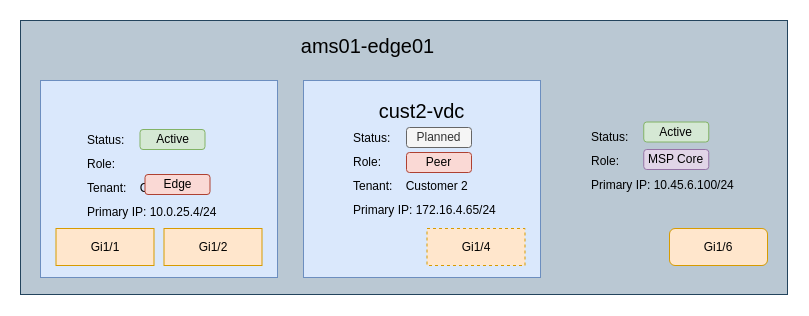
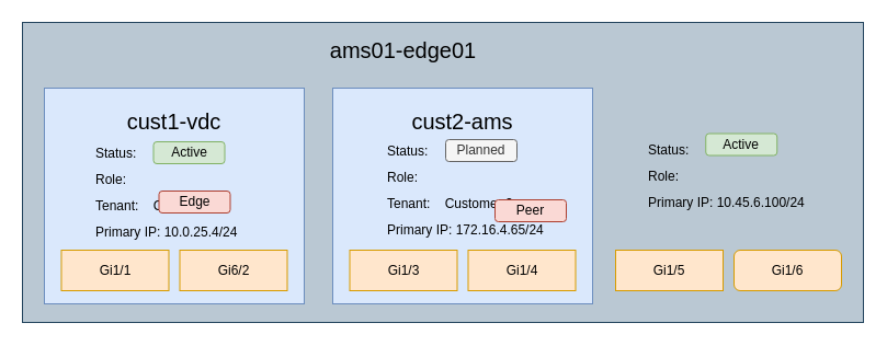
  <mxCell id="0" />
  <mxCell id="1" parent="0" />
  <mxCell id="2" value="" style="rounded=0;whiteSpace=wrap;html=1;fontFamily=Architects Daughter;fontSource=https%3A%2F%2Ffonts.googleapis.com%2Fcss%3Ffamily%3DArchitects%2BDaughter;align=center;fillColor=#bac8d3;strokeColor=#23445d;" vertex="1" parent="1"><mxGeometry x="20" y="20" width="767" height="274" as="geometry" /></mxCell>
  <mxCell id="3" value="" style="rounded=0;whiteSpace=wrap;html=1;fontFamily=Architects Daughter;fontSource=https%3A%2F%2Ffonts.googleapis.com%2Fcss%3Ffamily%3DArchitects%2BDaughter;fillColor=#dae8fc;strokeColor=#6c8ebf;" vertex="1" parent="1"><mxGeometry x="40" y="80" width="237" height="197" as="geometry" /></mxCell>
  <mxCell id="4" value="" style="rounded=0;whiteSpace=wrap;html=1;fontFamily=Architects Daughter;fontSource=https%3A%2F%2Ffonts.googleapis.com%2Fcss%3Ffamily%3DArchitects%2BDaughter;fillColor=#dae8fc;strokeColor=#6c8ebf;" vertex="1" parent="1"><mxGeometry x="303" y="80" width="237" height="197" as="geometry" /></mxCell>
  <mxCell id="5" value="&lt;font face=&quot;Helvetica&quot;&gt;Gi1/1&lt;/font&gt;" style="rounded=0;whiteSpace=wrap;html=1;fontFamily=Architects Daughter;fontSource=https%3A%2F%2Ffonts.googleapis.com%2Fcss%3Ffamily%3DArchitects%2BDaughter;fillColor=#ffe6cc;strokeColor=#d79b00;" vertex="1" parent="1"><mxGeometry x="55.5" y="228" width="98" height="37" as="geometry" /></mxCell>
- <mxCell id="6" value="&lt;font face=&quot;Helvetica&quot;&gt;Gi1/2&lt;/font&gt;" style="rounded=0;whiteSpace=wrap;html=1;fontFamily=Architects Daughter;fontSource=https%3A%2F%2Ffonts.googleapis.com%2Fcss%3Ffamily%3DArchitects%2BDaughter;fillColor=#ffe6cc;strokeColor=#d79b00;" vertex="1" parent="1"><mxGeometry x="163.5" y="228" width="98" height="37" as="geometry" /></mxCell>
- <mxCell id="8" value="Gi1/4" style="rounded=0;whiteSpace=wrap;html=1;fontFamily=Helvetica;fillColor=#ffe6cc;strokeColor=#d79b00;dashed=1;" vertex="1" parent="1"><mxGeometry x="426.5" y="228" width="98" height="37" as="geometry" /></mxCell>
+ <mxCell id="6" value="&lt;font face=&quot;Helvetica&quot;&gt;Gi6/2&lt;/font&gt;" style="rounded=0;whiteSpace=wrap;html=1;fontFamily=Architects Daughter;fontSource=https%3A%2F%2Ffonts.googleapis.com%2Fcss%3Ffamily%3DArchitects%2BDaughter;fillColor=#ffe6cc;strokeColor=#d79b00;" vertex="1" parent="1"><mxGeometry x="163.5" y="228" width="98" height="37" as="geometry" /></mxCell>
+ <mxCell id="7" value="Gi1/3" style="rounded=0;whiteSpace=wrap;html=1;fontFamily=Helvetica;fillColor=#ffe6cc;strokeColor=#d79b00;" vertex="1" parent="1"><mxGeometry x="318.5" y="228" width="98" height="37" as="geometry" /></mxCell>
+ <mxCell id="8" value="Gi1/4" style="rounded=0;whiteSpace=wrap;html=1;fontFamily=Helvetica;fillColor=#ffe6cc;strokeColor=#d79b00;" vertex="1" parent="1"><mxGeometry x="426.5" y="228" width="98" height="37" as="geometry" /></mxCell>
  <mxCell id="9" value="&lt;font face=&quot;Helvetica&quot;&gt;ams01-edge01&lt;/font&gt;" style="text;strokeColor=none;fillColor=none;html=1;align=center;verticalAlign=middle;whiteSpace=wrap;rounded=0;fontSize=20;fontFamily=Architects Daughter;fontSource=https%3A%2F%2Ffonts.googleapis.com%2Fcss%3Ffamily%3DArchitects%2BDaughter;" vertex="1" parent="1"><mxGeometry x="272" y="30" width="191" height="30" as="geometry" /></mxCell>
- <mxCell id="11" value="&lt;font face=&quot;Helvetica&quot;&gt;cust2-vdc&lt;/font&gt;" style="text;strokeColor=none;fillColor=none;html=1;align=center;verticalAlign=middle;whiteSpace=wrap;rounded=0;fontSize=20;fontFamily=Architects Daughter;fontSource=https%3A%2F%2Ffonts.googleapis.com%2Fcss%3Ffamily%3DArchitects%2BDaughter;" vertex="1" parent="1"><mxGeometry x="326" y="95" width="191" height="30" as="geometry" /></mxCell>
+ <mxCell id="10" value="&lt;font face=&quot;Helvetica&quot;&gt;cust1-vdc&lt;/font&gt;" style="text;strokeColor=none;fillColor=none;html=1;align=center;verticalAlign=middle;whiteSpace=wrap;rounded=0;fontSize=20;fontFamily=Architects Daughter;fontSource=https%3A%2F%2Ffonts.googleapis.com%2Fcss%3Ffamily%3DArchitects%2BDaughter;" vertex="1" parent="1"><mxGeometry x="63" y="95" width="191" height="30" as="geometry" /></mxCell>
+ <mxCell id="11" value="&lt;font face=&quot;Helvetica&quot;&gt;cust2-ams&lt;/font&gt;" style="text;strokeColor=none;fillColor=none;html=1;align=center;verticalAlign=middle;whiteSpace=wrap;rounded=0;fontSize=20;fontFamily=Architects Daughter;fontSource=https%3A%2F%2Ffonts.googleapis.com%2Fcss%3Ffamily%3DArchitects%2BDaughter;" vertex="1" parent="1"><mxGeometry x="326" y="95" width="191" height="30" as="geometry" /></mxCell>
  <mxCell id="12" value="&lt;font style=&quot;font-size: 12px;&quot;&gt;Status:&amp;nbsp;&lt;/font&gt;&lt;div&gt;&lt;font style=&quot;font-size: 12px;&quot;&gt;Role:&lt;/font&gt;&lt;/div&gt;&lt;div&gt;&lt;font style=&quot;font-size: 12px;&quot;&gt;Tenant:&amp;nbsp; &amp;nbsp; Customer 1&lt;/font&gt;&lt;/div&gt;&lt;div&gt;&lt;font style=&quot;font-size: 12px;&quot;&gt;Primary IP: 10.0.25.4/24&amp;nbsp;&lt;/font&gt;&lt;/div&gt;" style="text;strokeColor=none;fillColor=none;html=1;align=left;verticalAlign=middle;whiteSpace=wrap;rounded=0;fontSize=20;fontFamily=Helvetica;" vertex="1" parent="1"><mxGeometry x="84.5" y="129" width="148" height="85" as="geometry" /></mxCell>
  <mxCell id="13" value="&lt;font face=&quot;Helvetica&quot;&gt;Active&lt;/font&gt;" style="rounded=1;whiteSpace=wrap;html=1;fontFamily=Architects Daughter;fontSource=https%3A%2F%2Ffonts.googleapis.com%2Fcss%3Ffamily%3DArchitects%2BDaughter;fillColor=#d5e8d4;strokeColor=#82b366;" vertex="1" parent="1"><mxGeometry x="139.5" y="129" width="65" height="20" as="geometry" /></mxCell>
  <mxCell id="14" value="&lt;font face=&quot;Helvetica&quot;&gt;Edge&lt;/font&gt;" style="rounded=1;whiteSpace=wrap;html=1;fontFamily=Architects Daughter;fontSource=https%3A%2F%2Ffonts.googleapis.com%2Fcss%3Ffamily%3DArchitects%2BDaughter;fillColor=#fad9d5;strokeColor=#ae4132;" vertex="1" parent="1"><mxGeometry x="144.5" y="174" width="65" height="20" as="geometry" /></mxCell>
  <mxCell id="15" value="&lt;font style=&quot;font-size: 12px;&quot;&gt;Status:&amp;nbsp;&lt;/font&gt;&lt;div&gt;&lt;font style=&quot;font-size: 12px;&quot;&gt;Role:&lt;/font&gt;&lt;/div&gt;&lt;div&gt;&lt;font style=&quot;font-size: 12px;&quot;&gt;Tenant:&amp;nbsp; &amp;nbsp; Customer 2&lt;/font&gt;&lt;/div&gt;&lt;div&gt;&lt;font style=&quot;font-size: 12px;&quot;&gt;Primary IP: 172.16.4.65/24&amp;nbsp;&lt;/font&gt;&lt;/div&gt;" style="text;strokeColor=none;fillColor=none;html=1;align=left;verticalAlign=middle;whiteSpace=wrap;rounded=0;fontSize=20;fontFamily=Helvetica;" vertex="1" parent="1"><mxGeometry x="351" y="127" width="173.5" height="85" as="geometry" /></mxCell>
  <mxCell id="16" value="&lt;font face=&quot;Helvetica&quot;&gt;Planned&lt;/font&gt;" style="rounded=1;whiteSpace=wrap;html=1;fontFamily=Architects Daughter;fontSource=https%3A%2F%2Ffonts.googleapis.com%2Fcss%3Ffamily%3DArchitects%2BDaughter;fillColor=#f5f5f5;strokeColor=#666666;fontColor=#333333;" vertex="1" parent="1"><mxGeometry x="406" y="127" width="65" height="20" as="geometry" /></mxCell>
- <mxCell id="17" value="&lt;font face=&quot;Helvetica&quot;&gt;Peer&lt;/font&gt;" style="rounded=1;whiteSpace=wrap;html=1;fontFamily=Architects Daughter;fontSource=https%3A%2F%2Ffonts.googleapis.com%2Fcss%3Ffamily%3DArchitects%2BDaughter;fillColor=#fad9d5;strokeColor=#ae4132;" vertex="1" parent="1"><mxGeometry x="406" y="152" width="65" height="20" as="geometry" /></mxCell>
+ <mxCell id="17" value="&lt;font face=&quot;Helvetica&quot;&gt;Peer&lt;/font&gt;" style="rounded=1;whiteSpace=wrap;html=1;fontFamily=Architects Daughter;fontSource=https%3A%2F%2Ffonts.googleapis.com%2Fcss%3Ffamily%3DArchitects%2BDaughter;fillColor=#fad9d5;strokeColor=#ae4132;" vertex="1" parent="1"><mxGeometry x="451" y="182" width="65" height="20" as="geometry" /></mxCell>
  <mxCell id="18" value="&lt;font style=&quot;font-size: 12px;&quot;&gt;Status:&amp;nbsp;&lt;/font&gt;&lt;div&gt;&lt;font style=&quot;font-size: 12px;&quot;&gt;Role:&lt;/font&gt;&lt;/div&gt;&lt;div&gt;&lt;span style=&quot;font-size: 12px; background-color: initial;&quot;&gt;Primary IP: 10.45.6.100/24&amp;nbsp;&lt;/span&gt;&lt;br&gt;&lt;/div&gt;" style="text;strokeColor=none;fillColor=none;html=1;align=left;verticalAlign=middle;whiteSpace=wrap;rounded=0;fontSize=20;fontFamily=Helvetica;" vertex="1" parent="1"><mxGeometry x="589" y="114.5" width="173.5" height="85" as="geometry" /></mxCell>
- <mxCell id="19" value="&lt;font face=&quot;Helvetica&quot;&gt;MSP Core&lt;/font&gt;" style="rounded=1;whiteSpace=wrap;html=1;fontFamily=Architects Daughter;fontSource=https%3A%2F%2Ffonts.googleapis.com%2Fcss%3Ffamily%3DArchitects%2BDaughter;fillColor=#e1d5e7;strokeColor=#9673a6;" vertex="1" parent="1"><mxGeometry x="643.25" y="149" width="65" height="20" as="geometry" /></mxCell>
+ <mxCell id="20" value="Gi1/5" style="rounded=0;whiteSpace=wrap;html=1;fontFamily=Helvetica;fillColor=#ffe6cc;strokeColor=#d79b00;" vertex="1" parent="1"><mxGeometry x="561" y="228" width="98" height="37" as="geometry" /></mxCell>
  <mxCell id="21" value="Gi1/6" style="whiteSpace=wrap;html=1;fontFamily=Helvetica;fillColor=#ffe6cc;strokeColor=#d79b00;rounded=1;" vertex="1" parent="1"><mxGeometry x="669" y="228" width="98" height="37" as="geometry" /></mxCell>
  <mxCell id="22" value="&lt;font face=&quot;Helvetica&quot;&gt;Active&lt;/font&gt;" style="rounded=1;whiteSpace=wrap;html=1;fontFamily=Architects Daughter;fontSource=https%3A%2F%2Ffonts.googleapis.com%2Fcss%3Ffamily%3DArchitects%2BDaughter;fillColor=#d5e8d4;strokeColor=#82b366;" vertex="1" parent="1"><mxGeometry x="643.25" y="121.5" width="65" height="20" as="geometry" /></mxCell>
